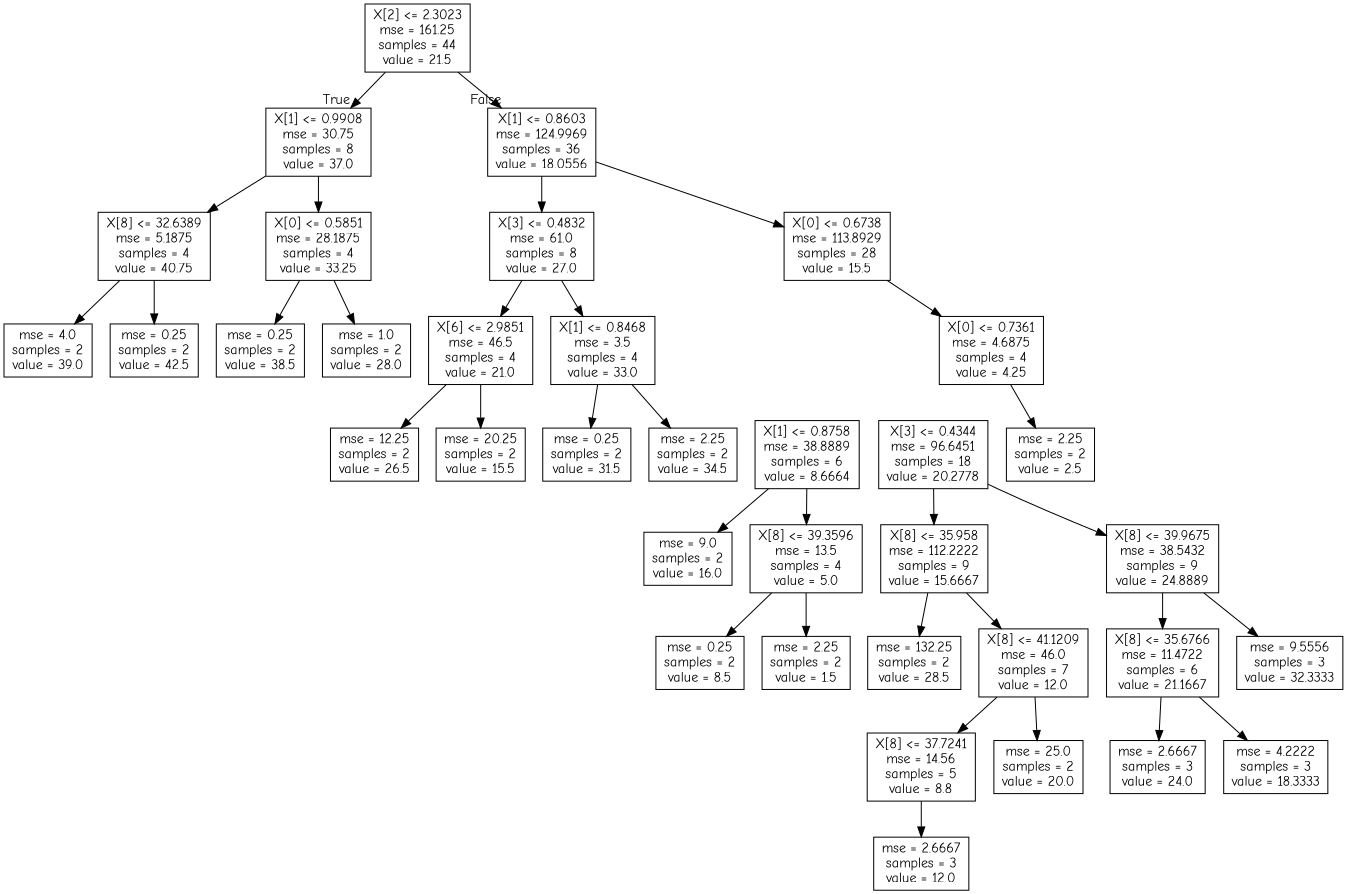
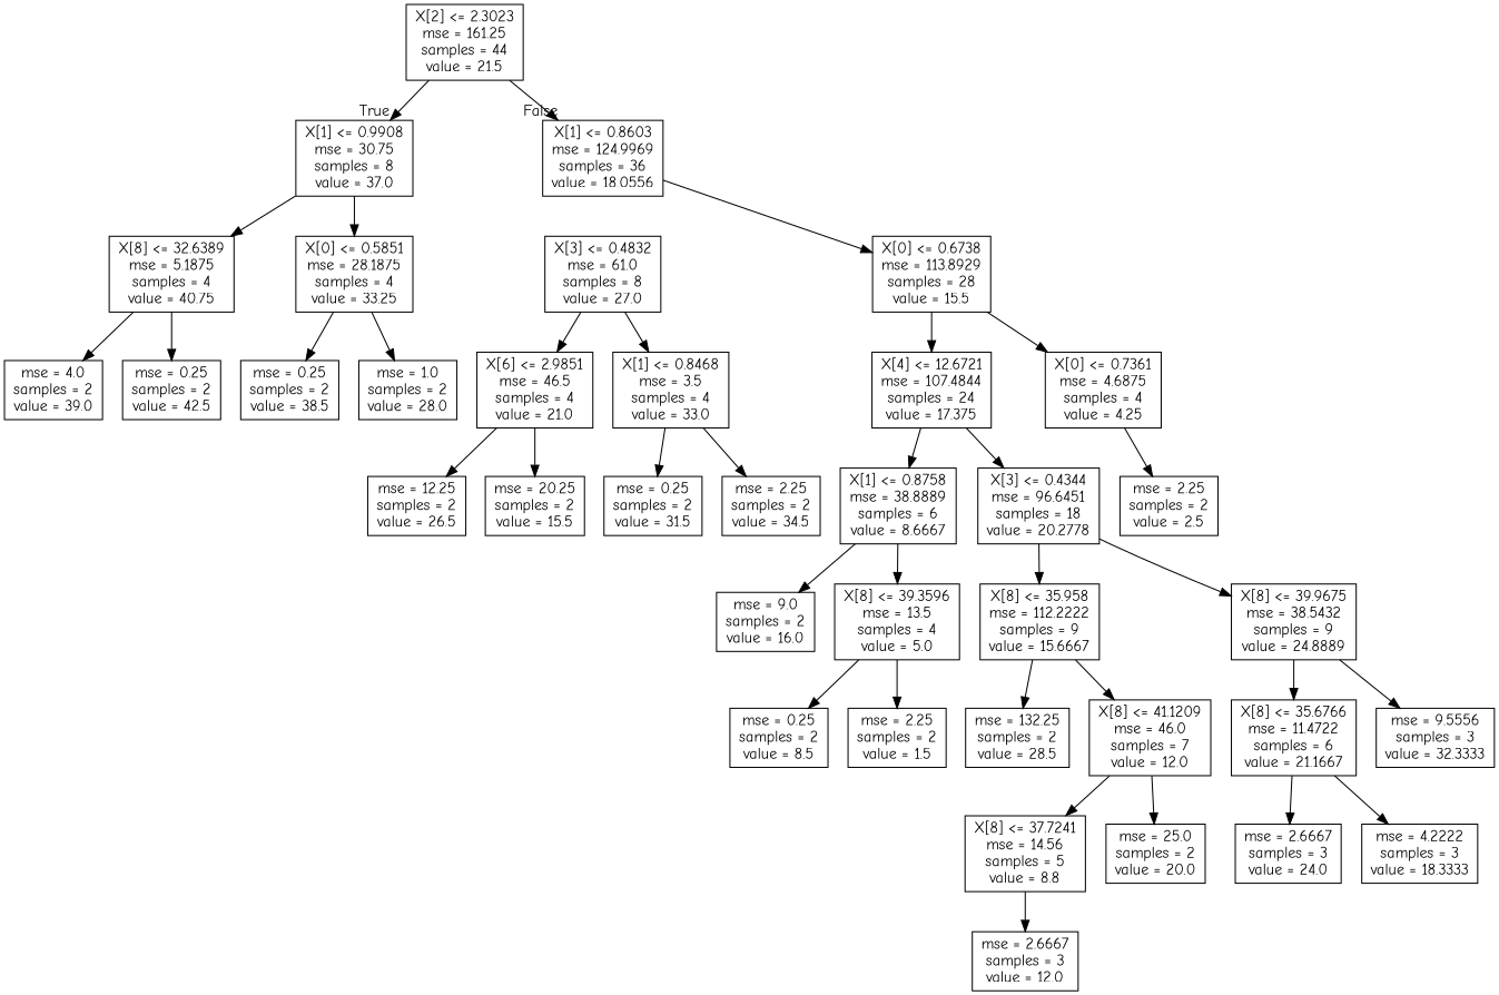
  digraph {
    fontname="Comic Neue"
    node [fontname="Comic Neue" shape=box]
    edge [fontname="Comic Neue"]
    n1 [label="X[2] <= 2.3023\nmse = 161.25\nsamples = 44\nvalue = 21.5"]
    n2 [label="X[1] <= 0.9908\nmse = 30.75\nsamples = 8\nvalue = 37.0"]
    n3 [label="X[1] <= 0.8603\nmse = 124.9969\nsamples = 36\nvalue = 18.0556"]
    n4 [label="X[8] <= 32.6389\nmse = 5.1875\nsamples = 4\nvalue = 40.75"]
    n5 [label="X[0] <= 0.5851\nmse = 28.1875\nsamples = 4\nvalue = 33.25"]
    n6 [label="X[3] <= 0.4832\nmse = 61.0\nsamples = 8\nvalue = 27.0"]
    n7 [label="X[0] <= 0.6738\nmse = 113.8929\nsamples = 28\nvalue = 15.5"]
    n8 [label="mse = 4.0\nsamples = 2\nvalue = 39.0"]
    n9 [label="mse = 0.25\nsamples = 2\nvalue = 42.5"]
    n10 [label="mse = 0.25\nsamples = 2\nvalue = 38.5"]
    n11 [label="mse = 1.0\nsamples = 2\nvalue = 28.0"]
    n12 [label="X[6] <= 2.9851\nmse = 46.5\nsamples = 4\nvalue = 21.0"]
    n13 [label="X[1] <= 0.8468\nmse = 3.5\nsamples = 4\nvalue = 33.0"]
+   n14 [label="X[4] <= 12.6721\nmse = 107.4844\nsamples = 24\nvalue = 17.375"]
    n15 [label="X[0] <= 0.7361\nmse = 4.6875\nsamples = 4\nvalue = 4.25"]
    n16 [label="mse = 12.25\nsamples = 2\nvalue = 26.5"]
    n17 [label="mse = 20.25\nsamples = 2\nvalue = 15.5"]
    n18 [label="mse = 0.25\nsamples = 2\nvalue = 31.5"]
    n19 [label="mse = 2.25\nsamples = 2\nvalue = 34.5"]
-   n20 [label="X[1] <= 0.8758\nmse = 38.8889\nsamples = 6\nvalue = 8.6664"]
+   n20 [label="X[1] <= 0.8758\nmse = 38.8889\nsamples = 6\nvalue = 8.6667"]
    n21 [label="X[3] <= 0.4344\nmse = 96.6451\nsamples = 18\nvalue = 20.2778"]
    n22 [label="mse = 2.25\nsamples = 2\nvalue = 2.5"]
    n23 [label="mse = 9.0\nsamples = 2\nvalue = 16.0"]
    n24 [label="X[8] <= 39.3596\nmse = 13.5\nsamples = 4\nvalue = 5.0"]
    n25 [label="X[8] <= 35.958\nmse = 112.2222\nsamples = 9\nvalue = 15.6667"]
    n26 [label="X[8] <= 39.9675\nmse = 38.5432\nsamples = 9\nvalue = 24.8889"]
    n27 [label="mse = 0.25\nsamples = 2\nvalue = 8.5"]
    n28 [label="mse = 2.25\nsamples = 2\nvalue = 1.5"]
    n29 [label="mse = 132.25\nsamples = 2\nvalue = 28.5"]
    n30 [label="X[8] <= 41.1209\nmse = 46.0\nsamples = 7\nvalue = 12.0"]
    n31 [label="X[8] <= 35.6766\nmse = 11.4722\nsamples = 6\nvalue = 21.1667"]
    n32 [label="mse = 9.5556\nsamples = 3\nvalue = 32.3333"]
    n33 [label="X[8] <= 37.7241\nmse = 14.56\nsamples = 5\nvalue = 8.8"]
    n34 [label="mse = 25.0\nsamples = 2\nvalue = 20.0"]
    n35 [label="mse = 2.6667\nsamples = 3\nvalue = 12.0"]
    n36 [label="mse = 2.6667\nsamples = 3\nvalue = 24.0"]
    n37 [label="mse = 4.2222\nsamples = 3\nvalue = 18.3333"]
    n1 -> n2 [headlabel=True labelangle=45 labeldistance=2.5]
    n1 -> n3 [headlabel=False labelangle=-45 labeldistance=2.5]
    n2 -> n4
    n2 -> n5
-   n3 -> n6
    n3 -> n7
    n4 -> n8
    n4 -> n9
    n5 -> n10
    n5 -> n11
    n6 -> n12
    n6 -> n13
+   n7 -> n14
    n7 -> n15
    n12 -> n16
    n12 -> n17
    n13 -> n18
    n13 -> n19
+   n14 -> n20
+   n14 -> n21
    n15 -> n22
    n20 -> n23
    n20 -> n24
    n21 -> n25
    n21 -> n26
    n24 -> n27
    n24 -> n28
    n25 -> n29
    n25 -> n30
    n26 -> n31
    n26 -> n32
    n30 -> n33
    n30 -> n34
    n31 -> n36
    n31 -> n37
    n33 -> n35
  }
